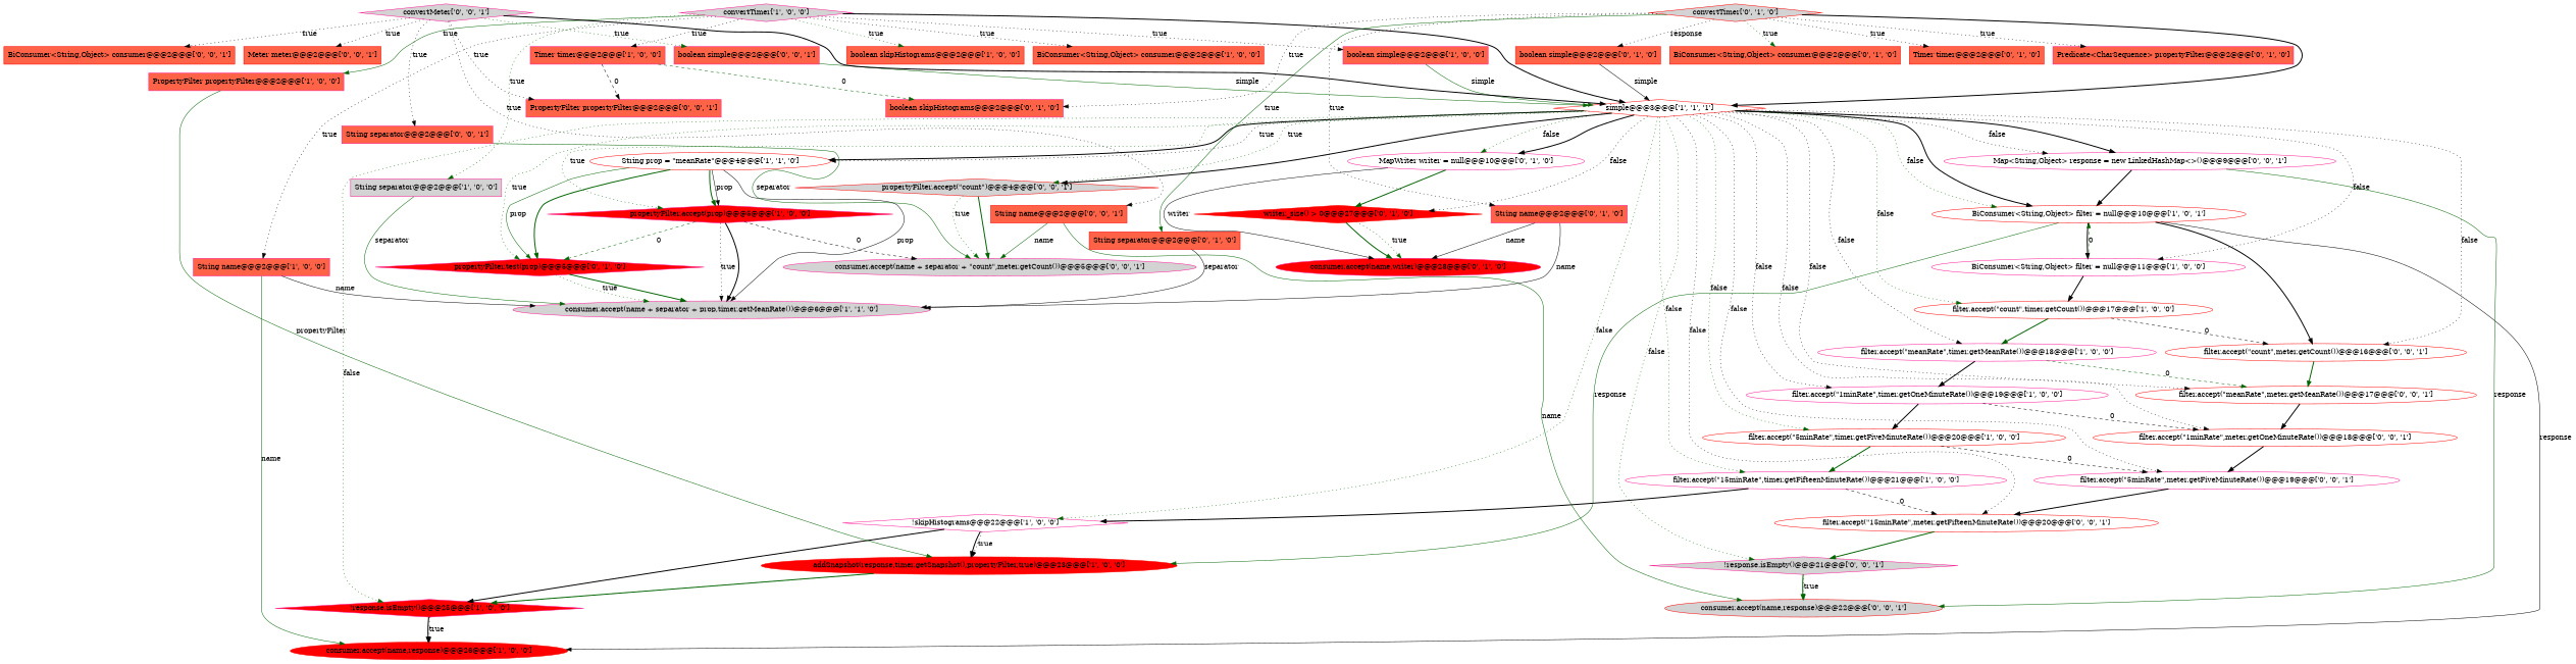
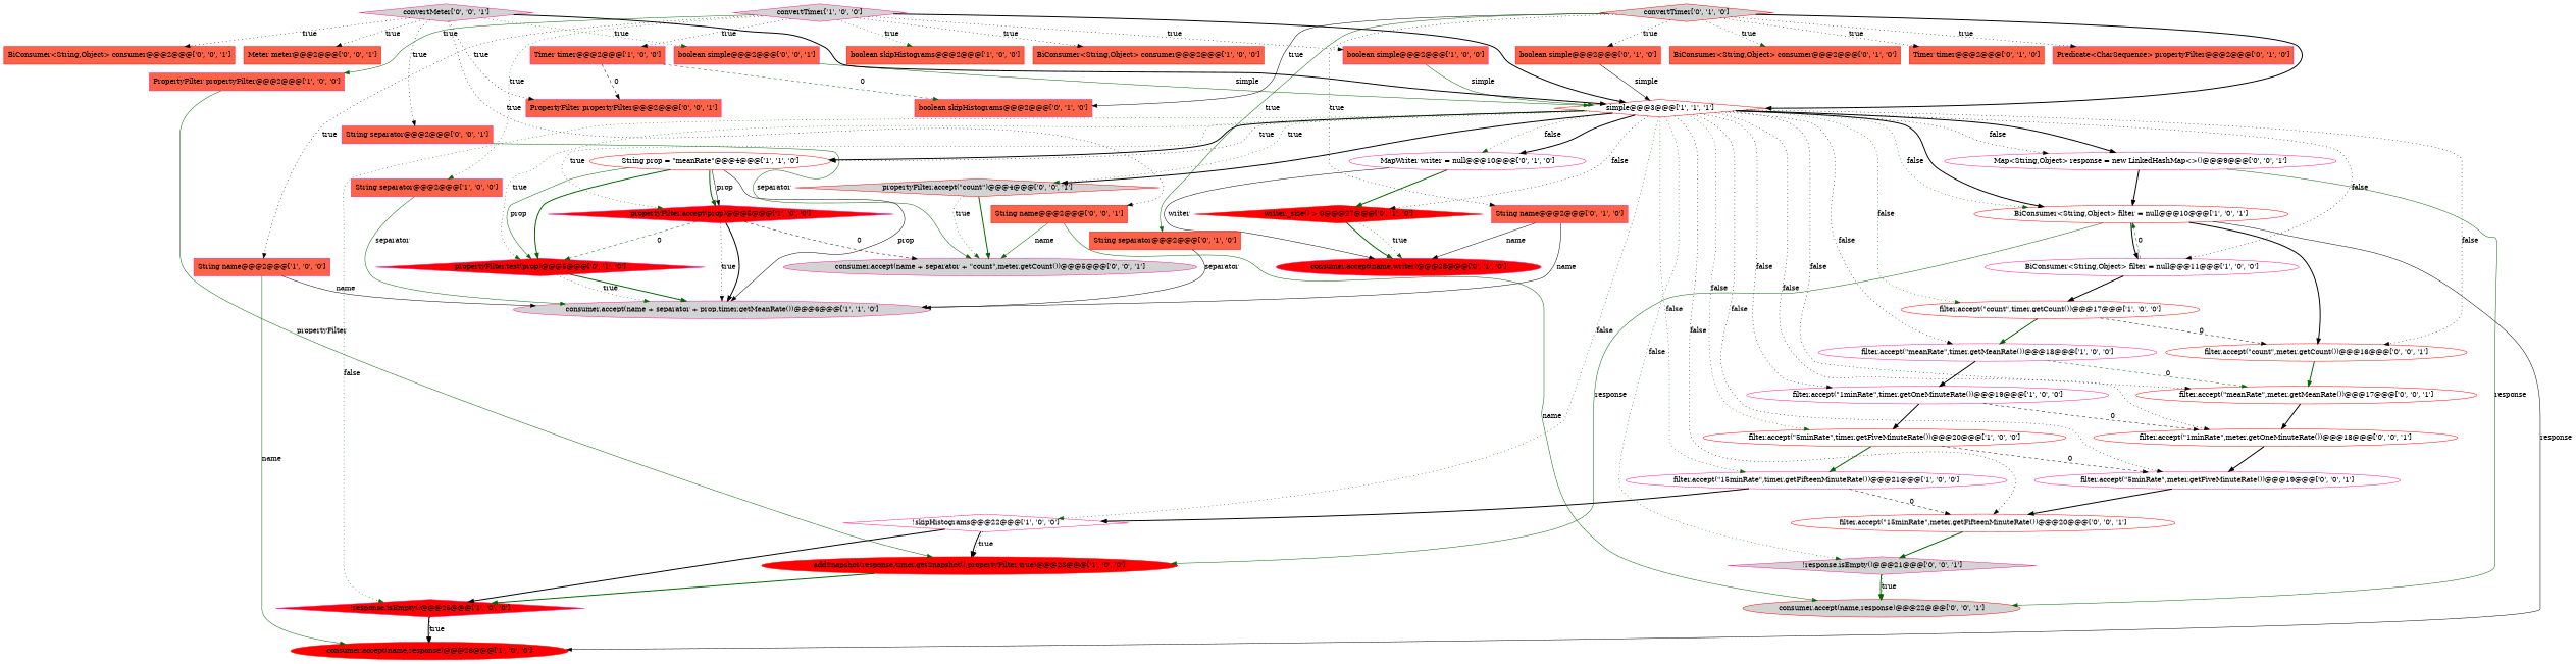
  digraph {
    node [color=deeppink fillcolor=tomato shape=ellipse style=filled]
    edge [color=black style=dotted]
    n1 [label="boolean skipHistograms@@@2@@@['0', '1', '0']" shape=box]
    n2 [fillcolor=lightgray label="consumer.accept(name + separator + prop,timer.getMeanRate())@@@6@@@['1', '1', '0']"]
    n3 [fillcolor=lightgray label="!response.isEmpty()@@@21@@@['0', '0', '1']" shape=diamond]
    n4 [color=red fillcolor=lightgray label="consumer.accept(name,response)@@@22@@@['0', '0', '1']"]
    n5 [fillcolor=white label="filter.accept(\"1minRate\",timer.getOneMinuteRate())@@@19@@@['1', '0', '0']"]
    n6 [color=red fillcolor=white label="filter.accept(\"5minRate\",timer.getFiveMinuteRate())@@@20@@@['1', '0', '0']"]
    n7 [color=red fillcolor=white label="filter.accept(\"1minRate\",meter.getOneMinuteRate())@@@18@@@['0', '0', '1']"]
    n8 [fillcolor=white label="filter.accept(\"5minRate\",meter.getFiveMinuteRate())@@@19@@@['0', '0', '1']"]
    n9 [fillcolor=white label="filter.accept(\"15minRate\",timer.getFifteenMinuteRate())@@@21@@@['1', '0', '0']"]
    n10 [fillcolor=lightgray label="consumer.accept(name + separator + \"count\",meter.getCount())@@@5@@@['0', '0', '1']"]
    n11 [fillcolor=red label="!response.isEmpty()@@@25@@@['1', '0', '0']" shape=diamond]
    n12 [color=red fillcolor=red label="consumer.accept(name,response)@@@26@@@['1', '0', '0']"]
    n13 [color=red label="Meter meter@@@2@@@['0', '0', '1']" shape=box]
    n14 [color=red fillcolor=white label="String prop = \"meanRate\"@@@4@@@['1', '1', '0']"]
    n15 [fillcolor=red label="propertyFilter.test(prop)@@@5@@@['0', '1', '0']" shape=diamond]
    n16 [fillcolor=red label="propertyFilter.accept(prop)@@@5@@@['1', '0', '0']" shape=diamond]
    n17 [label="boolean simple@@@2@@@['1', '0', '0']" shape=box]
    n18 [color=red fillcolor=white label="simple@@@3@@@['1', '1', '1']" shape=diamond]
    n19 [color=red fillcolor=white label="filter.accept(\"meanRate\",meter.getMeanRate())@@@17@@@['0', '0', '1']"]
    n20 [color=red fillcolor=red label="writer._size() > 0@@@27@@@['0', '1', '0']" shape=diamond]
    n21 [color=red fillcolor=lightgray label="propertyFilter.accept(\"count\")@@@4@@@['0', '0', '1']" shape=diamond]
    n22 [fillcolor=white label="!skipHistograms@@@22@@@['1', '0', '0']" shape=diamond]
    n23 [fillcolor=white label="MapWriter writer = null@@@10@@@['0', '1', '0']"]
    n24 [color=red fillcolor=white label="BiConsumer<String,Object> filter = null@@@10@@@['1', '0', '1']"]
    n25 [fillcolor=white label="BiConsumer<String,Object> filter = null@@@11@@@['1', '0', '0']"]
    n26 [color=red fillcolor=white label="filter.accept(\"count\",meter.getCount())@@@16@@@['0', '0', '1']"]
    n27 [color=red fillcolor=white label="filter.accept(\"15minRate\",meter.getFifteenMinuteRate())@@@20@@@['0', '0', '1']"]
    n28 [color=red fillcolor=white label="filter.accept(\"count\",timer.getCount())@@@17@@@['1', '0', '0']"]
    n29 [fillcolor=white label="filter.accept(\"meanRate\",timer.getMeanRate())@@@18@@@['1', '0', '0']"]
    n30 [fillcolor=white label="Map<String,Object> response = new LinkedHashMap<>()@@@9@@@['0', '0', '1']"]
    n31 [color=red label="BiConsumer<String,Object> consumer@@@2@@@['0', '1', '0']" shape=box]
    n32 [color=red label="String name@@@2@@@['0', '0', '1']" shape=box]
    n33 [color=red label="BiConsumer<String,Object> consumer@@@2@@@['0', '0', '1']" shape=box]
    n34 [fillcolor=red label="consumer.accept(name,writer)@@@28@@@['0', '1', '0']"]
    n35 [label="PropertyFilter propertyFilter@@@2@@@['1', '0', '0']" shape=box]
    n36 [color=red fillcolor=red label="addSnapshot(response,timer.getSnapshot(),propertyFilter,true)@@@23@@@['1', '0', '0']"]
    n37 [label="String separator@@@2@@@['0', '0', '1']" shape=box]
    n38 [color=red label="Timer timer@@@2@@@['0', '1', '0']" shape=box]
    n39 [label="boolean simple@@@2@@@['0', '0', '1']" shape=box]
    n40 [label="Predicate<CharSequence> propertyFilter@@@2@@@['0', '1', '0']" shape=box]
    n41 [fillcolor=lightgray label="convertTimer['1', '0', '0']" shape=diamond]
    n42 [label="Timer timer@@@2@@@['1', '0', '0']" shape=box]
    n43 [label="String name@@@2@@@['1', '0', '0']" shape=box]
    n44 [color=red label="boolean skipHistograms@@@2@@@['1', '0', '0']" shape=box]
    n45 [color=red label="BiConsumer<String,Object> consumer@@@2@@@['1', '0', '0']" shape=box]
-   n46 [fillcolor=lightgray label="String separator@@@2@@@['1', '0', '0']" shape=box]
+   n46 [label="String separator@@@2@@@['1', '0', '0']" shape=box]
    n47 [label="PropertyFilter propertyFilter@@@2@@@['0', '0', '1']" shape=box]
    n48 [label="String name@@@2@@@['0', '1', '0']" shape=box]
    n49 [color=red fillcolor=lightgray label="convertTimer['0', '1', '0']" shape=diamond]
    n50 [color=red label="boolean simple@@@2@@@['0', '1', '0']" shape=box]
    n51 [color=red label="String separator@@@2@@@['0', '1', '0']" shape=box]
    n52 [fillcolor=lightgray label="convertMeter['0', '0', '1']" shape=diamond]
    n3 -> n4 [color=darkgreen label=true]
    n3 -> n4 [color=darkgreen style=bold]
    n5 -> n6 [style=bold]
    n5 -> n7 [label=0 style=dashed]
    n6 -> n8 [label=0 style=dashed]
    n6 -> n9 [color=darkgreen style=bold]
    n7 -> n8 [style=bold]
    n8 -> n27 [style=bold]
    n9 -> n22 [style=bold]
    n9 -> n27 [label=0 style=dashed]
    n11 -> n12 [style=bold]
    n11 -> n12 [label=true]
    n14 -> n2 [label=prop style=solid]
    n14 -> n15 [color=darkgreen label=prop style=solid]
    n14 -> n15 [color=darkgreen style=bold]
    n14 -> n16 [label=prop style=solid]
    n14 -> n16 [color=darkgreen style=bold]
    n15 -> n2 [color=darkgreen style=bold]
    n15 -> n2 [color=darkgreen label=true]
    n16 -> n2 [label=true]
    n16 -> n2 [style=bold]
    n16 -> n10 [label=0 style=dashed]
    n16 -> n15 [color=darkgreen label=0 style=dashed]
    n17 -> n18 [color=darkgreen label=simple style=solid]
    n18 -> n3 [color=darkgreen label=false]
    n18 -> n5 [label=false]
    n18 -> n6 [color=darkgreen label=false]
    n18 -> n7 [label=false]
    n18 -> n8 [label=false]
    n18 -> n9 [color=darkgreen label=false]
    n18 -> n11 [color=darkgreen label=false]
    n18 -> n14 [label=true]
    n18 -> n14 [style=bold]
    n18 -> n15 [color=darkgreen label=true]
    n18 -> n16 [color=darkgreen label=true]
    n18 -> n19 [label=false]
    n18 -> n20 [label=false]
    n18 -> n21 [color=darkgreen label=true]
    n18 -> n21 [style=bold]
    n18 -> n22 [color=darkgreen label=false]
    n18 -> n23 [color=darkgreen label=false]
    n18 -> n23 [style=bold]
    n18 -> n24 [style=bold]
    n18 -> n24 [color=darkgreen label=false]
    n18 -> n25 [label=false]
    n18 -> n26 [label=false]
    n18 -> n27 [label=false]
    n18 -> n28 [color=darkgreen label=false]
    n18 -> n29 [label=false]
    n18 -> n30 [style=bold]
    n18 -> n30 [label=false]
    n19 -> n7 [style=bold]
    n20 -> n34 [color=darkgreen style=bold]
    n20 -> n34 [color=darkgreen label=true]
    n21 -> n10 [color=darkgreen label=true]
    n21 -> n10 [color=darkgreen style=bold]
    n22 -> n11 [style=bold]
    n22 -> n36 [style=bold]
    n22 -> n36 [label=true]
    n23 -> n20 [color=darkgreen style=bold]
    n23 -> n34 [label=writer style=solid]
    n24 -> n12 [label=response style=solid]
    n24 -> n25 [style=bold]
    n24 -> n26 [style=bold]
    n24 -> n36 [color=darkgreen label=response style=solid]
    n25 -> n24 [color=darkgreen label=0 style=dashed]
    n25 -> n28 [style=bold]
    n26 -> n19 [color=darkgreen style=bold]
    n27 -> n3 [color=darkgreen style=bold]
    n28 -> n26 [label=0 style=dashed]
    n28 -> n29 [color=darkgreen style=bold]
    n29 -> n5 [style=bold]
    n29 -> n19 [color=darkgreen label=0 style=dashed]
    n30 -> n4 [color=darkgreen label=response style=solid]
    n30 -> n24 [style=bold]
    n32 -> n4 [color=darkgreen label=name style=solid]
    n32 -> n10 [color=darkgreen label=name style=solid]
    n35 -> n36 [color=darkgreen label=propertyFilter style=solid]
    n36 -> n11 [color=darkgreen style=bold]
    n37 -> n10 [color=darkgreen label=separator style=solid]
    n39 -> n18 [color=darkgreen label=simple style=solid]
    n41 -> n17 [label=true]
    n41 -> n18 [style=bold]
    n41 -> n35 [color=darkgreen label=true style=solid]
    n41 -> n42 [label=true]
    n41 -> n43 [label=true]
    n41 -> n44 [color=darkgreen label=true]
    n41 -> n45 [label=true]
    n41 -> n46 [color=darkgreen label=true]
    n42 -> n1 [color=darkgreen label=0 style=dashed]
    n42 -> n47 [label=0 style=dashed]
    n43 -> n2 [label=name style=solid]
    n43 -> n12 [color=darkgreen label=name style=solid]
    n46 -> n2 [color=darkgreen label=separator style=solid]
    n48 -> n2 [label=name style=solid]
    n48 -> n34 [label=name style=solid]
-   n49 -> n1 [label=true]
+   n49 -> n1 [label=true style=solid]
    n49 -> n18 [style=bold]
    n49 -> n31 [color=darkgreen label=true]
    n49 -> n38 [label=true]
    n49 -> n40 [label=true]
    n49 -> n48 [label=true]
-   n49 -> n50 [label=response]
+   n49 -> n50 [label=true]
    n49 -> n51 [color=darkgreen label=true style=solid]
    n50 -> n18 [label=simple style=solid]
    n51 -> n2 [label=separator style=solid]
    n52 -> n13 [label=true]
    n52 -> n18 [style=bold]
    n52 -> n32 [label=true]
    n52 -> n33 [label=true]
    n52 -> n37 [label=true]
    n52 -> n39 [color=darkgreen label=true]
    n52 -> n47 [label=true]
  }
